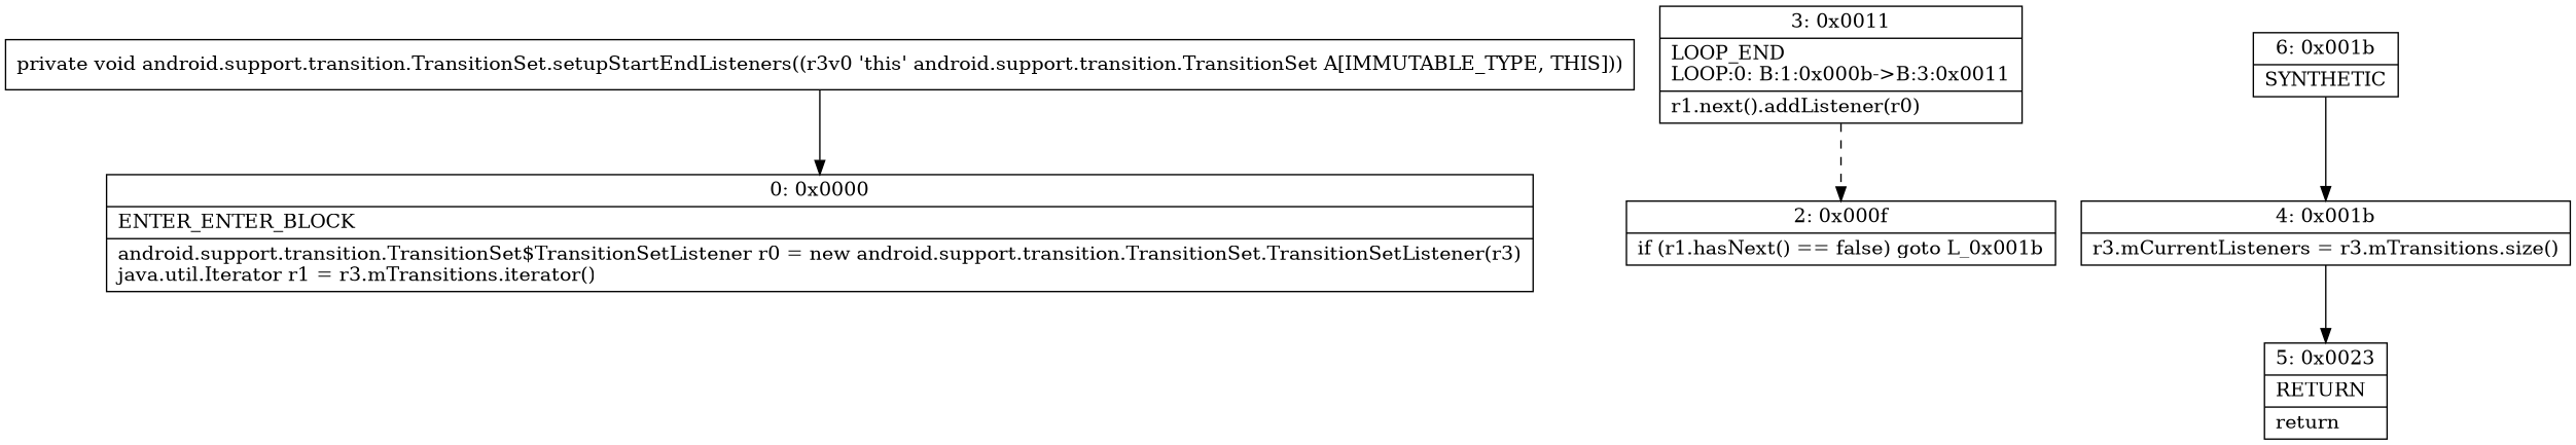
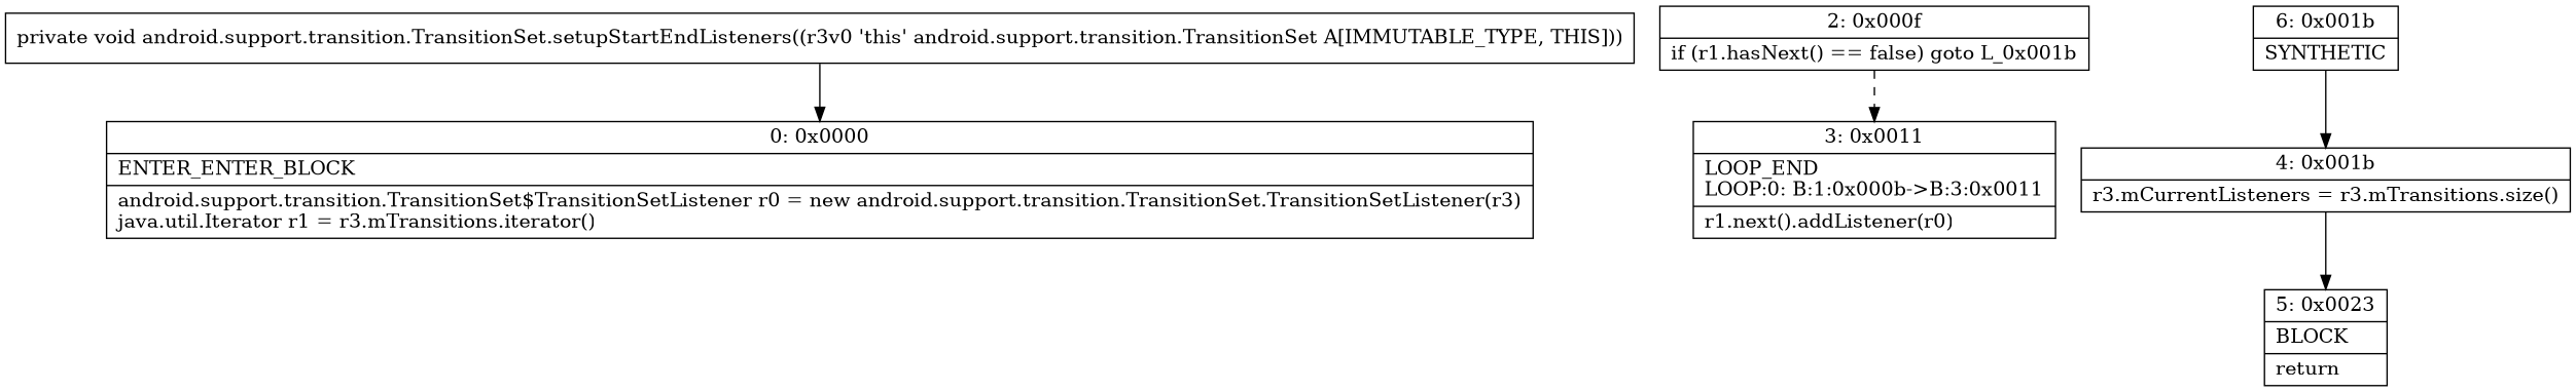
  digraph {
    node [shape=record]
    n1 [label="{0\:\ 0x0000|ENTER_ENTER_BLOCK\l|android.support.transition.TransitionSet$TransitionSetListener r0 = new android.support.transition.TransitionSet.TransitionSetListener(r3)\ljava.util.Iterator r1 = r3.mTransitions.iterator()\l}"]
    n2 [label="{2\:\ 0x000f|if (r1.hasNext() == false) goto L_0x001b\l}"]
    n3 [label="{3\:\ 0x0011|LOOP_END\lLOOP:0: B:1:0x000b\-\>B:3:0x0011\l|r1.next().addListener(r0)\l}"]
    n4 [label="{6\:\ 0x001b|SYNTHETIC\l}"]
    n5 [label="{4\:\ 0x001b|r3.mCurrentListeners = r3.mTransitions.size()\l}"]
-   n6 [label="{5\:\ 0x0023|RETURN\l|return\l}"]
+   n6 [label="{5\:\ 0x0023|BLOCK\l|return\l}"]
    n7 [label="{private void android.support.transition.TransitionSet.setupStartEndListeners((r3v0 'this' android.support.transition.TransitionSet A[IMMUTABLE_TYPE, THIS])) }"]
-   n3 -> n2 [style=dashed]
+   n2 -> n3 [style=dashed]
    n4 -> n5
    n5 -> n6
    n7 -> n1
  }
